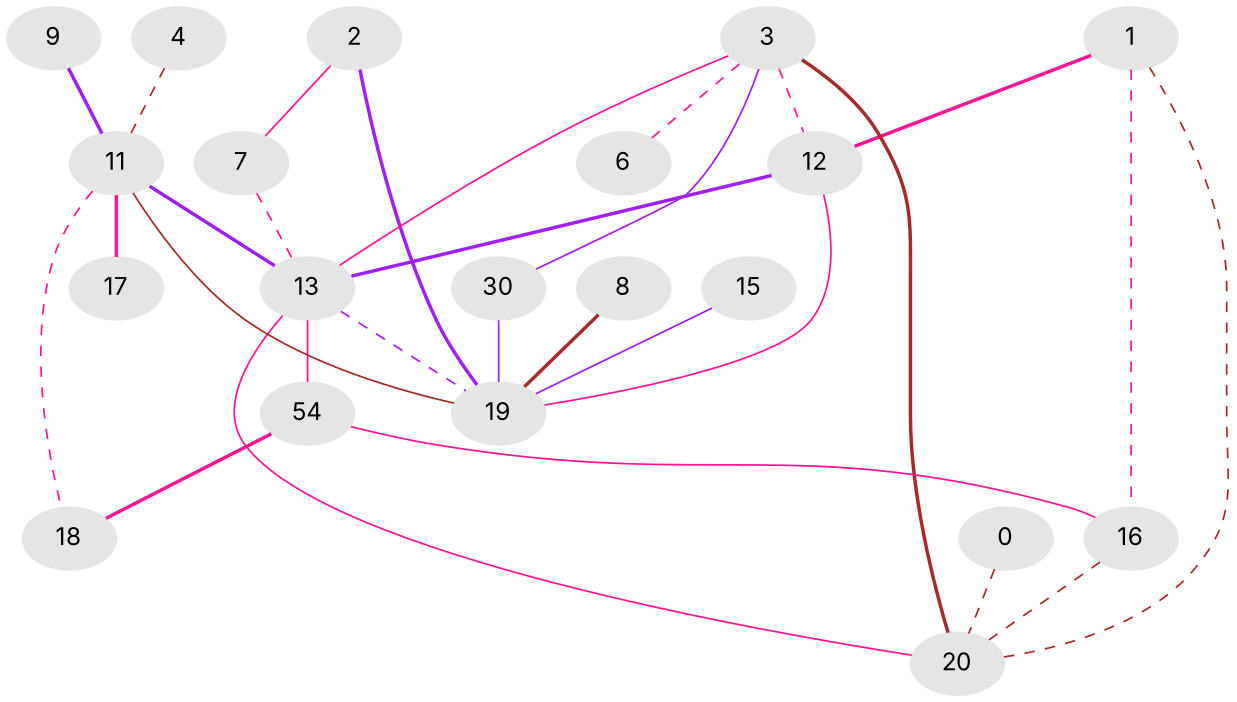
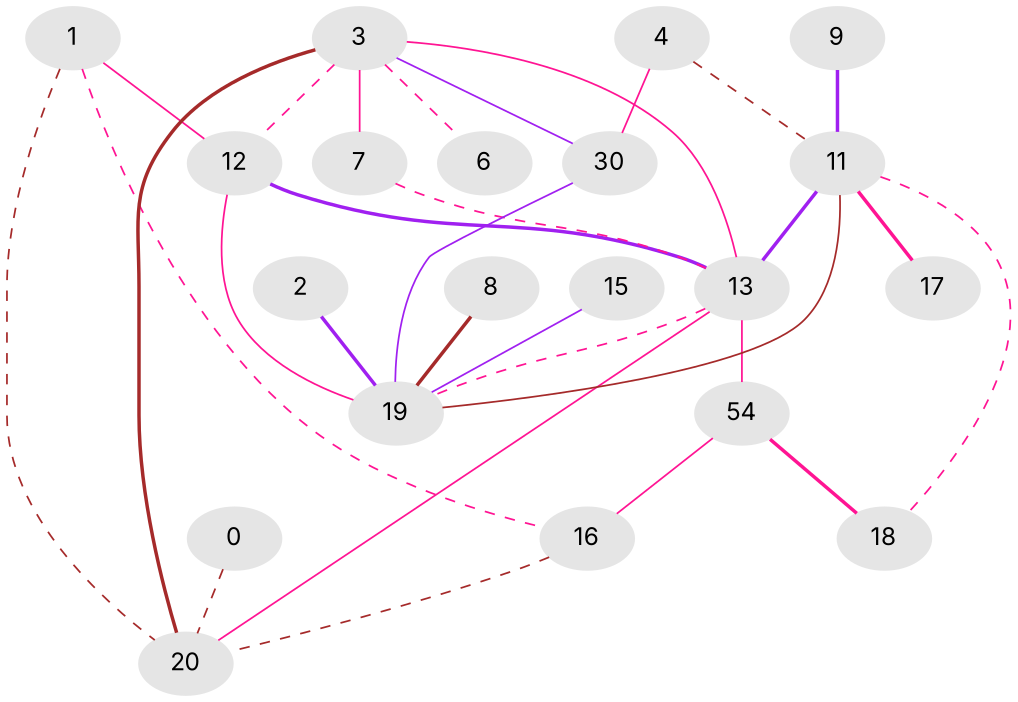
  graph {
    fontname=Inter
    node [color=gray90 fontname=Inter style=filled]
    edge [color=deeppink fontname=Inter style=solid weight=1.0]
    1
    12
    16
    20
    19
    13
    2
    3
    6
    7
    n11 [label=30]
    n12 [label=54]
    4
    11
    17
    18
    n17 [label=0]
    8
    9
    15
-   1 -- 12 [style=bold]
+   1 -- 12
    1 -- 16 [style=dashed]
    1 -- 20 [color=brown style=dashed]
    12 -- 19 [weight=2.0]
    12 -- 13 [color=purple style=bold]
    16 -- 20 [color=brown style=dashed]
    13 -- 20
-   13 -- 19 [color=purple style=dashed]
+   13 -- 19 [style=dashed]
    13 -- n12 [weight=3.0]
    2 -- 19 [color=purple style=bold]
    3 -- 12 [style=dashed]
    3 -- 20 [color=brown style=bold weight=2.0]
    3 -- 13
    3 -- 6 [style=dashed]
-   2 -- 7
+   3 -- 7
    3 -- n11 [color=purple]
    7 -- 13 [style=dashed]
    n11 -- 19 [color=purple weight=2.0]
    n12 -- 16
    n12 -- 18 [style=bold]
+   4 -- n11
    4 -- 11 [color=brown style=dashed]
    11 -- 19 [color=brown]
    11 -- 13 [color=purple style=bold weight=2.0]
    11 -- 17 [style=bold weight=2.0]
    11 -- 18 [style=dashed]
    n17 -- 20 [color=brown style=dashed]
    8 -- 19 [color=brown style=bold]
    9 -- 11 [color=purple style=bold]
    15 -- 19 [color=purple]
  }
